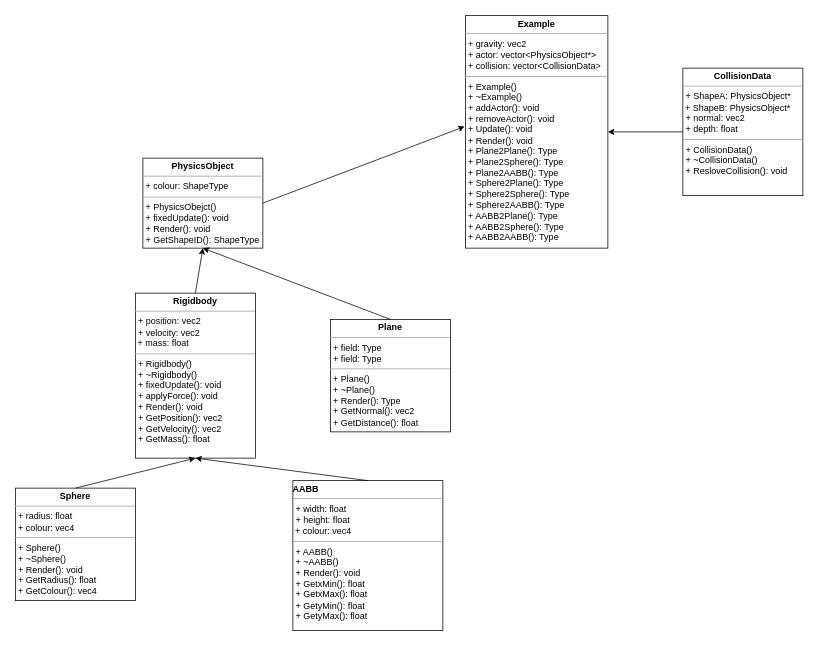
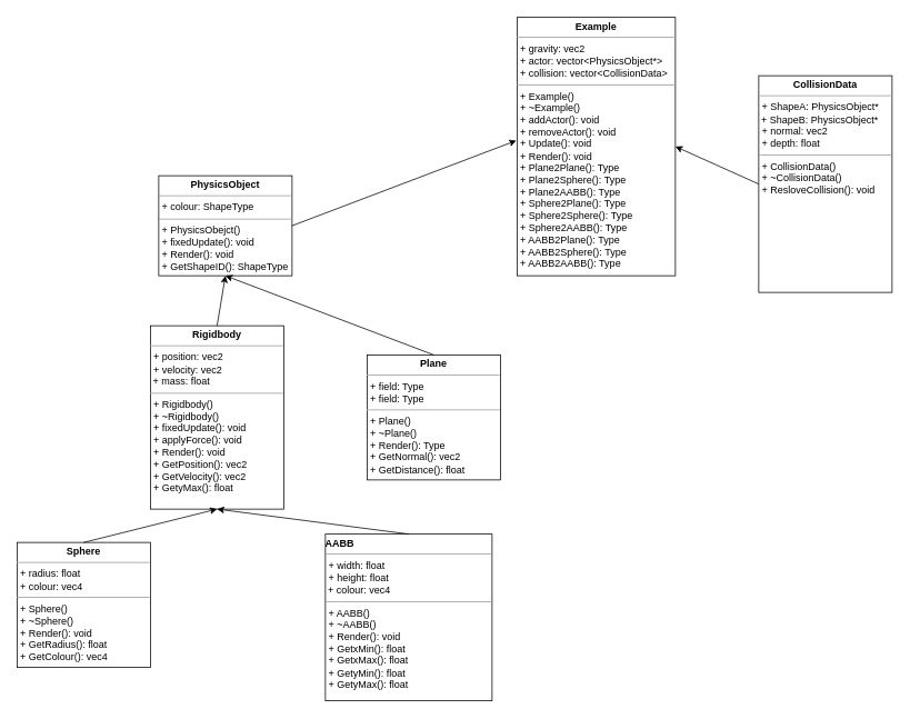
  <mxCell id="0" />
  <mxCell id="1" parent="0" />
  <mxCell id="2" value="&lt;p style=&quot;margin: 0px ; margin-top: 4px ; text-align: center&quot;&gt;&lt;b&gt;Example&lt;/b&gt;&lt;/p&gt;&lt;hr size=&quot;1&quot;&gt;&lt;p style=&quot;margin: 0px ; margin-left: 4px&quot;&gt;+ gravity: vec2&lt;/p&gt;&lt;p style=&quot;margin: 0px ; margin-left: 4px&quot;&gt;+ actor: vector&amp;lt;PhysicsObject*&amp;gt;&lt;br&gt;&lt;/p&gt;&lt;p style=&quot;margin: 0px ; margin-left: 4px&quot;&gt;+ collision: vector&amp;lt;CollisionData&amp;gt;&lt;br&gt;&lt;/p&gt;&lt;hr size=&quot;1&quot;&gt;&lt;p style=&quot;margin: 0px ; margin-left: 4px&quot;&gt;+ Example()&lt;/p&gt;&lt;p style=&quot;margin: 0px ; margin-left: 4px&quot;&gt;+ ~Example()&lt;br&gt;&lt;/p&gt;&lt;p style=&quot;margin: 0px ; margin-left: 4px&quot;&gt;+ addActor(): void&lt;br&gt;&lt;/p&gt;&lt;p style=&quot;margin: 0px ; margin-left: 4px&quot;&gt;+ removeActor(): void&lt;br&gt;&lt;/p&gt;&lt;p style=&quot;margin: 0px ; margin-left: 4px&quot;&gt;+ Update(): void&lt;br&gt;&lt;/p&gt;&lt;p style=&quot;margin: 0px ; margin-left: 4px&quot;&gt;+ Render(): void&lt;br&gt;&lt;/p&gt;&lt;p style=&quot;margin: 0px ; margin-left: 4px&quot;&gt;+ Plane2Plane(): Type&lt;br&gt;&lt;/p&gt;&lt;p style=&quot;margin: 0px ; margin-left: 4px&quot;&gt;+ Plane2Sphere(): Type&lt;br&gt;&lt;/p&gt;&lt;p style=&quot;margin: 0px ; margin-left: 4px&quot;&gt;+ Plane2AABB(): Type&lt;br&gt;&lt;/p&gt;&lt;p style=&quot;margin: 0px ; margin-left: 4px&quot;&gt;+ Sphere2Plane(): Type&lt;br&gt;&lt;/p&gt;&lt;p style=&quot;margin: 0px ; margin-left: 4px&quot;&gt;+ Sphere2Sphere(): Type&lt;br&gt;&lt;/p&gt;&lt;p style=&quot;margin: 0px ; margin-left: 4px&quot;&gt;+ Sphere2AABB(): Type&lt;br&gt;&lt;/p&gt;&lt;p style=&quot;margin: 0px ; margin-left: 4px&quot;&gt;+ AABB2Plane(): Type&lt;br&gt;&lt;/p&gt;&lt;p style=&quot;margin: 0px ; margin-left: 4px&quot;&gt;+ AABB2Sphere(): Type&lt;br&gt;&lt;/p&gt;&lt;p style=&quot;margin: 0px ; margin-left: 4px&quot;&gt;+ AABB2AABB(): Type&lt;br&gt;&lt;/p&gt;" style="verticalAlign=top;align=left;overflow=fill;fontSize=12;fontFamily=Helvetica;html=1;" vertex="1" parent="1"><mxGeometry x="620" y="20" width="190" height="310" as="geometry" /></mxCell>
  <mxCell id="3" value="&lt;p style=&quot;margin: 0px ; margin-top: 4px ; text-align: center&quot;&gt;&lt;b&gt;PhysicsObject&lt;/b&gt;&lt;/p&gt;&lt;hr size=&quot;1&quot;&gt;&lt;p style=&quot;margin: 0px ; margin-left: 4px&quot;&gt;+ colour: ShapeType&lt;/p&gt;&lt;hr size=&quot;1&quot;&gt;&lt;p style=&quot;margin: 0px ; margin-left: 4px&quot;&gt;+ PhysicsObejct()&lt;/p&gt;&lt;p style=&quot;margin: 0px ; margin-left: 4px&quot;&gt;+ fixedUpdate(): void&lt;br&gt;&lt;/p&gt;&lt;p style=&quot;margin: 0px ; margin-left: 4px&quot;&gt;+ Render(): void&lt;br&gt;&lt;/p&gt;&lt;p style=&quot;margin: 0px ; margin-left: 4px&quot;&gt;+ GetShapeID(): ShapeType&lt;br&gt;&lt;/p&gt;&lt;p style=&quot;margin: 0px ; margin-left: 4px&quot;&gt;&lt;br&gt;&lt;/p&gt;" style="verticalAlign=top;align=left;overflow=fill;fontSize=12;fontFamily=Helvetica;html=1;" vertex="1" parent="1"><mxGeometry x="190" y="210" width="160" height="120" as="geometry" /></mxCell>
- <mxCell id="4" value="&lt;p style=&quot;margin: 0px ; margin-top: 4px ; text-align: center&quot;&gt;&lt;b&gt;Rigidbody&lt;/b&gt;&lt;/p&gt;&lt;hr size=&quot;1&quot;&gt;&lt;p style=&quot;margin: 0px ; margin-left: 4px&quot;&gt;+ position: vec2&lt;/p&gt;&lt;p style=&quot;margin: 0px ; margin-left: 4px&quot;&gt;+ velocity: vec2&lt;br&gt;&lt;/p&gt;&lt;div&gt;&amp;nbsp;+ mass: float&lt;/div&gt;&lt;hr size=&quot;1&quot;&gt;&lt;p style=&quot;margin: 0px ; margin-left: 4px&quot;&gt;+ Rigidbody()&lt;/p&gt;&lt;p style=&quot;margin: 0px ; margin-left: 4px&quot;&gt;+ ~Rigidbody()&lt;br&gt;&lt;/p&gt;&lt;p style=&quot;margin: 0px ; margin-left: 4px&quot;&gt;+ fixedUpdate(): void&lt;br&gt;&lt;/p&gt;&lt;p style=&quot;margin: 0px ; margin-left: 4px&quot;&gt;+ applyForce(): void&lt;br&gt;&lt;/p&gt;&lt;p style=&quot;margin: 0px ; margin-left: 4px&quot;&gt;+ Render(): void&lt;br&gt;&lt;/p&gt;&lt;p style=&quot;margin: 0px ; margin-left: 4px&quot;&gt;+ GetPosition(): vec2&lt;br&gt;&lt;/p&gt;&lt;p style=&quot;margin: 0px ; margin-left: 4px&quot;&gt;+ GetVelocity(): vec2&lt;/p&gt;&lt;p style=&quot;margin: 0px ; margin-left: 4px&quot;&gt;+ GetMass(): float&lt;br&gt;&lt;/p&gt;&lt;p style=&quot;margin: 0px ; margin-left: 4px&quot;&gt;&lt;br&gt;&lt;/p&gt;" style="verticalAlign=top;align=left;overflow=fill;fontSize=12;fontFamily=Helvetica;html=1;" vertex="1" parent="1"><mxGeometry x="180" y="390" width="160" height="220" as="geometry" /></mxCell>
+ <mxCell id="4" value="&lt;p style=&quot;margin: 0px ; margin-top: 4px ; text-align: center&quot;&gt;&lt;b&gt;Rigidbody&lt;/b&gt;&lt;/p&gt;&lt;hr size=&quot;1&quot;&gt;&lt;p style=&quot;margin: 0px ; margin-left: 4px&quot;&gt;+ position: vec2&lt;/p&gt;&lt;p style=&quot;margin: 0px ; margin-left: 4px&quot;&gt;+ velocity: vec2&lt;br&gt;&lt;/p&gt;&lt;div&gt;&amp;nbsp;+ mass: float&lt;/div&gt;&lt;hr size=&quot;1&quot;&gt;&lt;p style=&quot;margin: 0px ; margin-left: 4px&quot;&gt;+ Rigidbody()&lt;/p&gt;&lt;p style=&quot;margin: 0px ; margin-left: 4px&quot;&gt;+ ~Rigidbody()&lt;br&gt;&lt;/p&gt;&lt;p style=&quot;margin: 0px ; margin-left: 4px&quot;&gt;+ fixedUpdate(): void&lt;br&gt;&lt;/p&gt;&lt;p style=&quot;margin: 0px ; margin-left: 4px&quot;&gt;+ applyForce(): void&lt;br&gt;&lt;/p&gt;&lt;p style=&quot;margin: 0px ; margin-left: 4px&quot;&gt;+ Render(): void&lt;br&gt;&lt;/p&gt;&lt;p style=&quot;margin: 0px ; margin-left: 4px&quot;&gt;+ GetPosition(): vec2&lt;br&gt;&lt;/p&gt;&lt;p style=&quot;margin: 0px ; margin-left: 4px&quot;&gt;+ GetVelocity(): vec2&lt;/p&gt;&lt;p style=&quot;margin: 0px ; margin-left: 4px&quot;&gt;+ GetyMax(): float&lt;br&gt;&lt;/p&gt;&lt;p style=&quot;margin: 0px ; margin-left: 4px&quot;&gt;&lt;br&gt;&lt;/p&gt;" style="verticalAlign=top;align=left;overflow=fill;fontSize=12;fontFamily=Helvetica;html=1;" vertex="1" parent="1"><mxGeometry x="180" y="390" width="160" height="220" as="geometry" /></mxCell>
  <mxCell id="5" value="&lt;p style=&quot;margin: 0px ; margin-top: 4px ; text-align: center&quot;&gt;&lt;b&gt;Plane&lt;/b&gt;&lt;/p&gt;&lt;hr size=&quot;1&quot;&gt;&lt;p style=&quot;margin: 0px ; margin-left: 4px&quot;&gt;+ field: Type&lt;/p&gt;&lt;p style=&quot;margin: 0px ; margin-left: 4px&quot;&gt;+ field: Type&lt;/p&gt;&lt;hr size=&quot;1&quot;&gt;&lt;p style=&quot;margin: 0px ; margin-left: 4px&quot;&gt;+ Plane()&lt;/p&gt;&lt;p style=&quot;margin: 0px ; margin-left: 4px&quot;&gt;+ ~Plane()&lt;br&gt;&lt;/p&gt;&lt;p style=&quot;margin: 0px ; margin-left: 4px&quot;&gt;+ Render(): Type&lt;br&gt;&lt;/p&gt;&lt;p style=&quot;margin: 0px ; margin-left: 4px&quot;&gt;+ GetNormal(): vec2&lt;br&gt;&lt;/p&gt;&lt;p style=&quot;margin: 0px ; margin-left: 4px&quot;&gt;+ GetDistance(): float&lt;br&gt;&lt;/p&gt;" style="verticalAlign=top;align=left;overflow=fill;fontSize=12;fontFamily=Helvetica;html=1;" vertex="1" parent="1"><mxGeometry x="440" y="425" width="160" height="150" as="geometry" /></mxCell>
  <mxCell id="6" value="&lt;p style=&quot;margin: 0px ; margin-top: 4px ; text-align: center&quot;&gt;&lt;b&gt;Sphere&lt;/b&gt;&lt;/p&gt;&lt;hr size=&quot;1&quot;&gt;&lt;p style=&quot;margin: 0px ; margin-left: 4px&quot;&gt;+ radius: float&lt;/p&gt;&lt;p style=&quot;margin: 0px ; margin-left: 4px&quot;&gt;+ colour: vec4&lt;br&gt;&lt;/p&gt;&lt;hr size=&quot;1&quot;&gt;&lt;p style=&quot;margin: 0px ; margin-left: 4px&quot;&gt;+ Sphere()&lt;br&gt;&lt;/p&gt;&lt;p style=&quot;margin: 0px ; margin-left: 4px&quot;&gt;+ ~Sphere()&lt;br&gt;&lt;/p&gt;&lt;p style=&quot;margin: 0px ; margin-left: 4px&quot;&gt;+ Render(): void&lt;br&gt;&lt;/p&gt;&lt;p style=&quot;margin: 0px ; margin-left: 4px&quot;&gt;+ GetRadius(): float&lt;br&gt;&lt;/p&gt;&lt;p style=&quot;margin: 0px ; margin-left: 4px&quot;&gt;+ GetColour(): vec4&lt;br&gt;&lt;/p&gt;" style="verticalAlign=top;align=left;overflow=fill;fontSize=12;fontFamily=Helvetica;html=1;" vertex="1" parent="1"><mxGeometry x="20" y="650" width="160" height="150" as="geometry" /></mxCell>
  <mxCell id="7" value="&lt;p style=&quot;margin: 4px 0px 0px&quot;&gt;&lt;b&gt;AABB&lt;/b&gt;&lt;/p&gt;&lt;hr size=&quot;1&quot;&gt;&lt;p style=&quot;margin: 0px ; margin-left: 4px&quot;&gt;+ width: float&lt;/p&gt;&lt;p style=&quot;margin: 0px ; margin-left: 4px&quot;&gt;+ height: float&lt;br&gt;&lt;/p&gt;&lt;div&gt;&amp;nbsp;+ colour: vec4&lt;/div&gt;&lt;hr size=&quot;1&quot;&gt;&lt;p style=&quot;margin: 0px ; margin-left: 4px&quot;&gt;+ AABB()&lt;/p&gt;&lt;p style=&quot;margin: 0px ; margin-left: 4px&quot;&gt;+ ~AABB()&lt;br&gt;&lt;/p&gt;&lt;p style=&quot;margin: 0px ; margin-left: 4px&quot;&gt;+ Render(): void&lt;br&gt;&lt;/p&gt;&lt;p style=&quot;margin: 0px ; margin-left: 4px&quot;&gt;+ GetxMin(): float&lt;br&gt;&lt;/p&gt;&lt;p style=&quot;margin: 0px ; margin-left: 4px&quot;&gt;+ GetxMax(): float&lt;br&gt;&lt;/p&gt;&lt;p style=&quot;margin: 0px ; margin-left: 4px&quot;&gt;+ GetyMin(): float&lt;br&gt;&lt;/p&gt;&lt;p style=&quot;margin: 0px ; margin-left: 4px&quot;&gt;+ GetyMax(): float&lt;br&gt;&lt;/p&gt;" style="verticalAlign=top;align=left;overflow=fill;fontSize=12;fontFamily=Helvetica;html=1;sketch=0;" vertex="1" parent="1"><mxGeometry x="390" y="640" width="200" height="200" as="geometry" /></mxCell>
- <mxCell id="8" value="&lt;p style=&quot;margin: 0px ; margin-top: 4px ; text-align: center&quot;&gt;&lt;b&gt;CollisionData&lt;/b&gt;&lt;/p&gt;&lt;hr size=&quot;1&quot;&gt;&lt;p style=&quot;margin: 0px 0px 0px 4px&quot;&gt;+ ShapeA: PhysicsObject*&lt;br&gt;&lt;/p&gt;&lt;div&gt;&amp;nbsp;+ ShapeB: PhysicsObject*&lt;/div&gt;&lt;p style=&quot;margin: 0px ; margin-left: 4px&quot;&gt;+ normal: vec2&lt;/p&gt;&lt;p style=&quot;margin: 0px ; margin-left: 4px&quot;&gt;+ depth: float&lt;/p&gt;&lt;hr size=&quot;1&quot;&gt;&lt;p style=&quot;margin: 0px ; margin-left: 4px&quot;&gt;+ CollisionData()&lt;/p&gt;&lt;p style=&quot;margin: 0px ; margin-left: 4px&quot;&gt;+ ~CollisionData()&lt;br&gt;&lt;/p&gt;&lt;p style=&quot;margin: 0px ; margin-left: 4px&quot;&gt;+ ResloveCollision(): void&lt;br&gt;&lt;/p&gt;" style="verticalAlign=top;align=left;overflow=fill;fontSize=12;fontFamily=Helvetica;html=1;" vertex="1" parent="1"><mxGeometry x="910" y="90" width="160" height="170" as="geometry" /></mxCell>
+ <mxCell id="8" value="&lt;p style=&quot;margin: 0px ; margin-top: 4px ; text-align: center&quot;&gt;&lt;b&gt;CollisionData&lt;/b&gt;&lt;/p&gt;&lt;hr size=&quot;1&quot;&gt;&lt;p style=&quot;margin: 0px 0px 0px 4px&quot;&gt;+ ShapeA: PhysicsObject*&lt;br&gt;&lt;/p&gt;&lt;div&gt;&amp;nbsp;+ ShapeB: PhysicsObject*&lt;/div&gt;&lt;p style=&quot;margin: 0px ; margin-left: 4px&quot;&gt;+ normal: vec2&lt;/p&gt;&lt;p style=&quot;margin: 0px ; margin-left: 4px&quot;&gt;+ depth: float&lt;/p&gt;&lt;hr size=&quot;1&quot;&gt;&lt;p style=&quot;margin: 0px ; margin-left: 4px&quot;&gt;+ CollisionData()&lt;/p&gt;&lt;p style=&quot;margin: 0px ; margin-left: 4px&quot;&gt;+ ~CollisionData()&lt;br&gt;&lt;/p&gt;&lt;p style=&quot;margin: 0px ; margin-left: 4px&quot;&gt;+ ResloveCollision(): void&lt;br&gt;&lt;/p&gt;" style="verticalAlign=top;align=left;overflow=fill;fontSize=12;fontFamily=Helvetica;html=1;" vertex="1" parent="1"><mxGeometry x="910" y="90" width="160" height="260" as="geometry" /></mxCell>
  <mxCell id="9" value="" style="endArrow=classic;html=1;rounded=0;exitX=1;exitY=0.5;exitDx=0;exitDy=0;entryX=-0.005;entryY=0.477;entryDx=0;entryDy=0;entryPerimeter=0;" edge="1" parent="1" source="3" target="2"><mxGeometry width="50" height="50" relative="1" as="geometry"><mxPoint x="510" y="420" as="sourcePoint" /><mxPoint x="430" y="300" as="targetPoint" /></mxGeometry></mxCell>
  <mxCell id="10" value="" style="endArrow=classic;html=1;rounded=0;exitX=0.5;exitY=0;exitDx=0;exitDy=0;entryX=0.5;entryY=1;entryDx=0;entryDy=0;" edge="1" parent="1" source="4" target="3"><mxGeometry width="50" height="50" relative="1" as="geometry"><mxPoint x="360" y="280" as="sourcePoint" /><mxPoint x="499.05" y="187.87" as="targetPoint" /></mxGeometry></mxCell>
  <mxCell id="11" value="" style="endArrow=classic;html=1;rounded=0;exitX=0.5;exitY=0;exitDx=0;exitDy=0;entryX=0.5;entryY=1;entryDx=0;entryDy=0;" edge="1" parent="1" source="6" target="4"><mxGeometry width="50" height="50" relative="1" as="geometry"><mxPoint x="370" y="290" as="sourcePoint" /><mxPoint x="509.05" y="197.87" as="targetPoint" /></mxGeometry></mxCell>
  <mxCell id="12" value="" style="endArrow=classic;html=1;rounded=0;exitX=0.5;exitY=0;exitDx=0;exitDy=0;entryX=0.5;entryY=1;entryDx=0;entryDy=0;" edge="1" parent="1" source="7" target="4"><mxGeometry width="50" height="50" relative="1" as="geometry"><mxPoint x="380" y="300" as="sourcePoint" /><mxPoint x="519.05" y="207.87" as="targetPoint" /></mxGeometry></mxCell>
  <mxCell id="13" value="" style="endArrow=classic;html=1;rounded=0;exitX=0.5;exitY=0;exitDx=0;exitDy=0;entryX=0.5;entryY=1;entryDx=0;entryDy=0;" edge="1" parent="1" source="5" target="3"><mxGeometry width="50" height="50" relative="1" as="geometry"><mxPoint x="390" y="310" as="sourcePoint" /><mxPoint x="529.05" y="217.87" as="targetPoint" /></mxGeometry></mxCell>
  <mxCell id="14" value="" style="endArrow=classic;html=1;rounded=0;exitX=0;exitY=0.5;exitDx=0;exitDy=0;entryX=1;entryY=0.5;entryDx=0;entryDy=0;" edge="1" parent="1" source="8" target="2"><mxGeometry width="50" height="50" relative="1" as="geometry"><mxPoint x="400" y="320" as="sourcePoint" /><mxPoint x="539.05" y="227.87" as="targetPoint" /></mxGeometry></mxCell>
